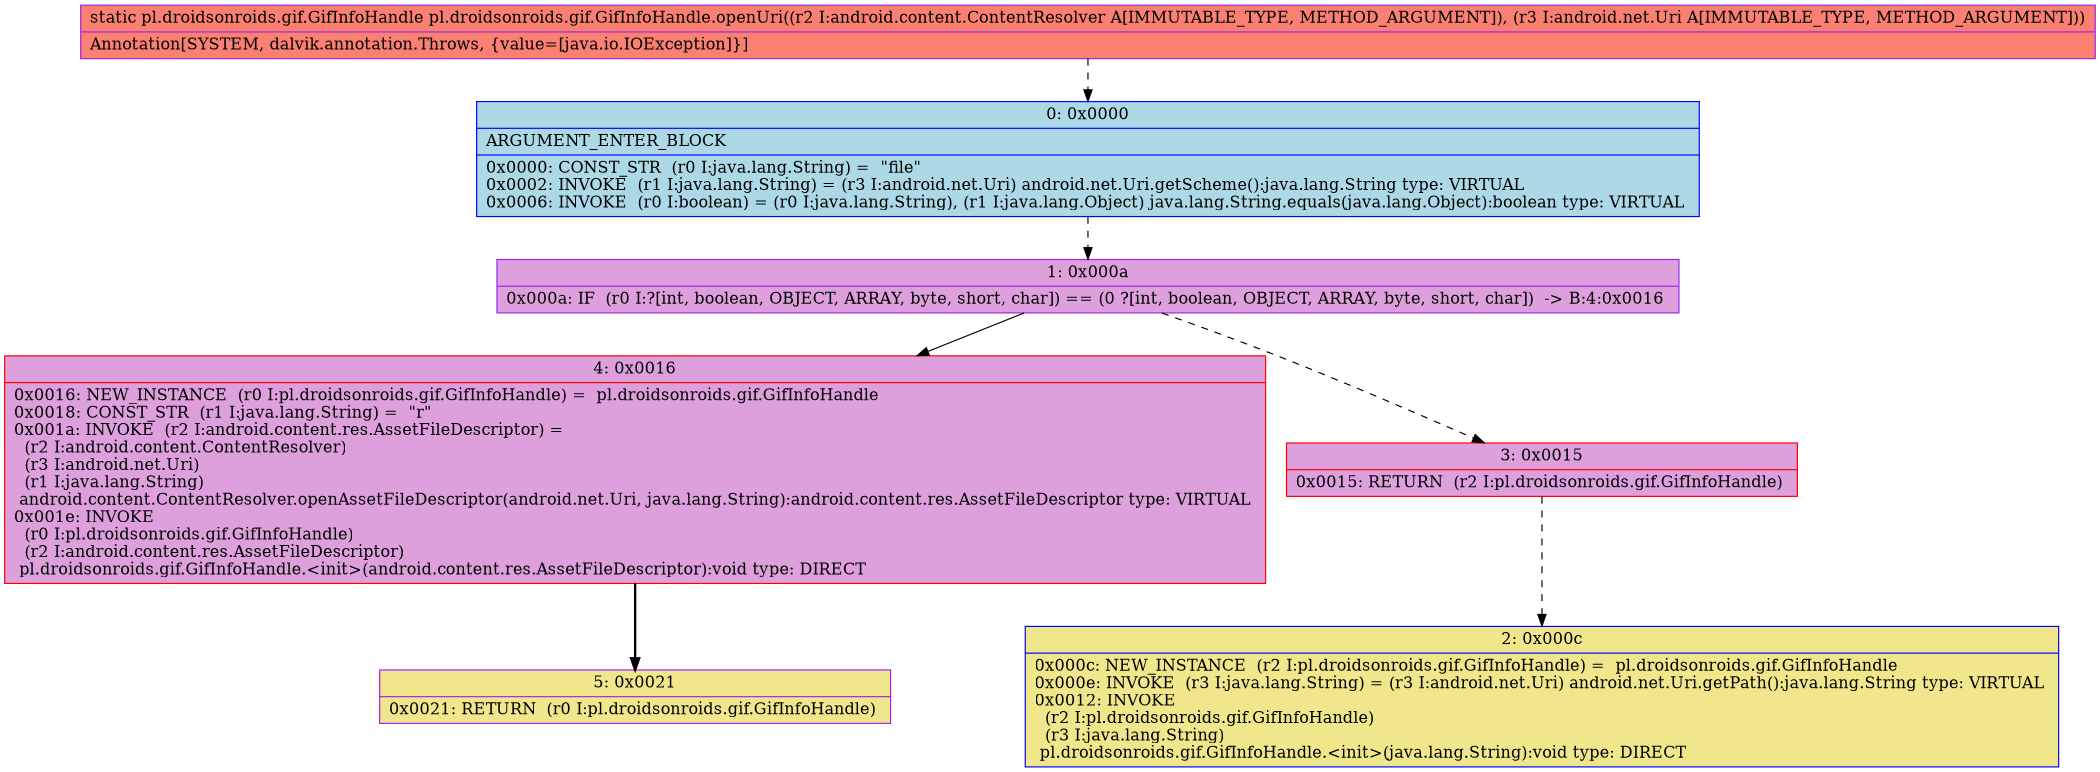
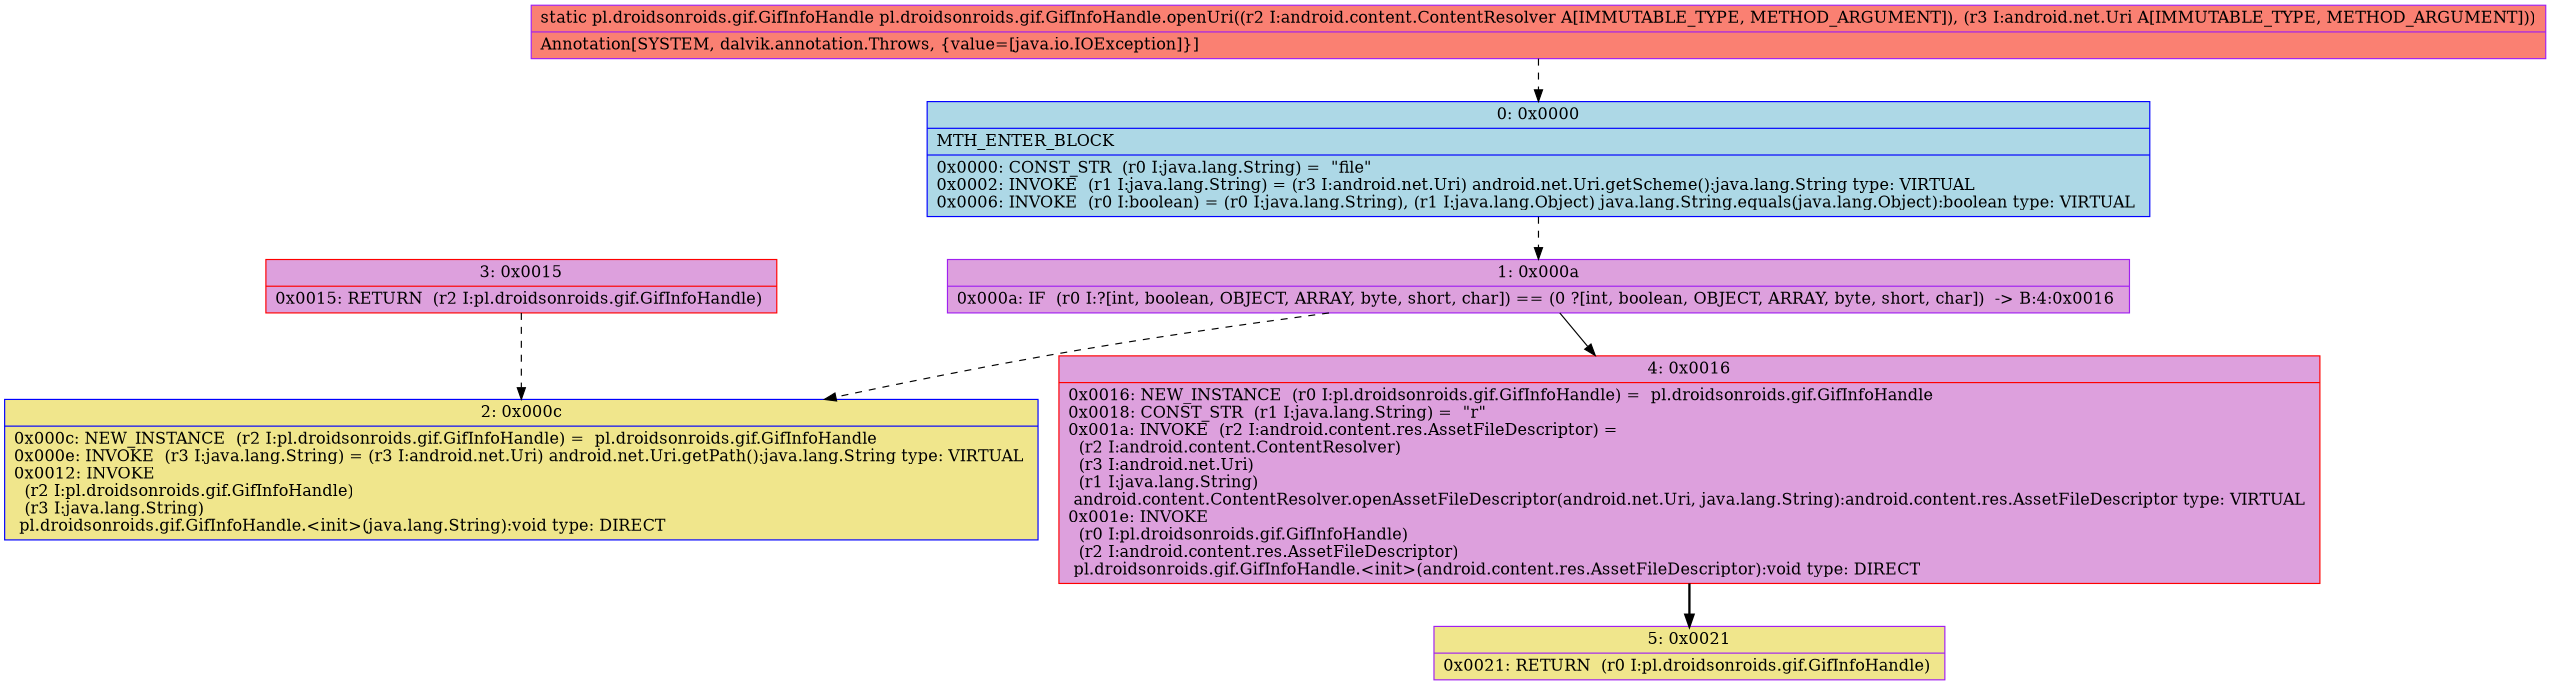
  digraph {
    node [color=purple fillcolor=plum shape=record style=filled]
    edge [style=dashed]
-   n1 [color=blue fillcolor=lightblue label="{0\:\ 0x0000|ARGUMENT_ENTER_BLOCK\l|0x0000: CONST_STR  (r0 I:java.lang.String) =  \"file\" \l0x0002: INVOKE  (r1 I:java.lang.String) = (r3 I:android.net.Uri) android.net.Uri.getScheme():java.lang.String type: VIRTUAL \l0x0006: INVOKE  (r0 I:boolean) = (r0 I:java.lang.String), (r1 I:java.lang.Object) java.lang.String.equals(java.lang.Object):boolean type: VIRTUAL \l}"]
+   n1 [color=blue fillcolor=lightblue label="{0\:\ 0x0000|MTH_ENTER_BLOCK\l|0x0000: CONST_STR  (r0 I:java.lang.String) =  \"file\" \l0x0002: INVOKE  (r1 I:java.lang.String) = (r3 I:android.net.Uri) android.net.Uri.getScheme():java.lang.String type: VIRTUAL \l0x0006: INVOKE  (r0 I:boolean) = (r0 I:java.lang.String), (r1 I:java.lang.Object) java.lang.String.equals(java.lang.Object):boolean type: VIRTUAL \l}"]
    n2 [label="{1\:\ 0x000a|0x000a: IF  (r0 I:?[int, boolean, OBJECT, ARRAY, byte, short, char]) == (0 ?[int, boolean, OBJECT, ARRAY, byte, short, char])  \-\> B:4:0x0016 \l}"]
    n3 [color=blue fillcolor=khaki label="{2\:\ 0x000c|0x000c: NEW_INSTANCE  (r2 I:pl.droidsonroids.gif.GifInfoHandle) =  pl.droidsonroids.gif.GifInfoHandle \l0x000e: INVOKE  (r3 I:java.lang.String) = (r3 I:android.net.Uri) android.net.Uri.getPath():java.lang.String type: VIRTUAL \l0x0012: INVOKE  \l  (r2 I:pl.droidsonroids.gif.GifInfoHandle)\l  (r3 I:java.lang.String)\l pl.droidsonroids.gif.GifInfoHandle.\<init\>(java.lang.String):void type: DIRECT \l}"]
    n4 [color=red label="{4\:\ 0x0016|0x0016: NEW_INSTANCE  (r0 I:pl.droidsonroids.gif.GifInfoHandle) =  pl.droidsonroids.gif.GifInfoHandle \l0x0018: CONST_STR  (r1 I:java.lang.String) =  \"r\" \l0x001a: INVOKE  (r2 I:android.content.res.AssetFileDescriptor) = \l  (r2 I:android.content.ContentResolver)\l  (r3 I:android.net.Uri)\l  (r1 I:java.lang.String)\l android.content.ContentResolver.openAssetFileDescriptor(android.net.Uri, java.lang.String):android.content.res.AssetFileDescriptor type: VIRTUAL \l0x001e: INVOKE  \l  (r0 I:pl.droidsonroids.gif.GifInfoHandle)\l  (r2 I:android.content.res.AssetFileDescriptor)\l pl.droidsonroids.gif.GifInfoHandle.\<init\>(android.content.res.AssetFileDescriptor):void type: DIRECT \l}"]
    n5 [fillcolor=khaki label="{5\:\ 0x0021|0x0021: RETURN  (r0 I:pl.droidsonroids.gif.GifInfoHandle) \l}"]
    n6 [color=red label="{3\:\ 0x0015|0x0015: RETURN  (r2 I:pl.droidsonroids.gif.GifInfoHandle) \l}"]
    n7 [fillcolor=salmon label="{static pl.droidsonroids.gif.GifInfoHandle pl.droidsonroids.gif.GifInfoHandle.openUri((r2 I:android.content.ContentResolver A[IMMUTABLE_TYPE, METHOD_ARGUMENT]), (r3 I:android.net.Uri A[IMMUTABLE_TYPE, METHOD_ARGUMENT]))  | Annotation[SYSTEM, dalvik.annotation.Throws, \{value=[java.io.IOException]\}]\l}"]
    n1 -> n2
-   n2 -> n6
+   n2 -> n3
    n2 -> n4 [style=solid]
    n4 -> n5 [style=bold]
    n6 -> n3
    n7 -> n1
  }
